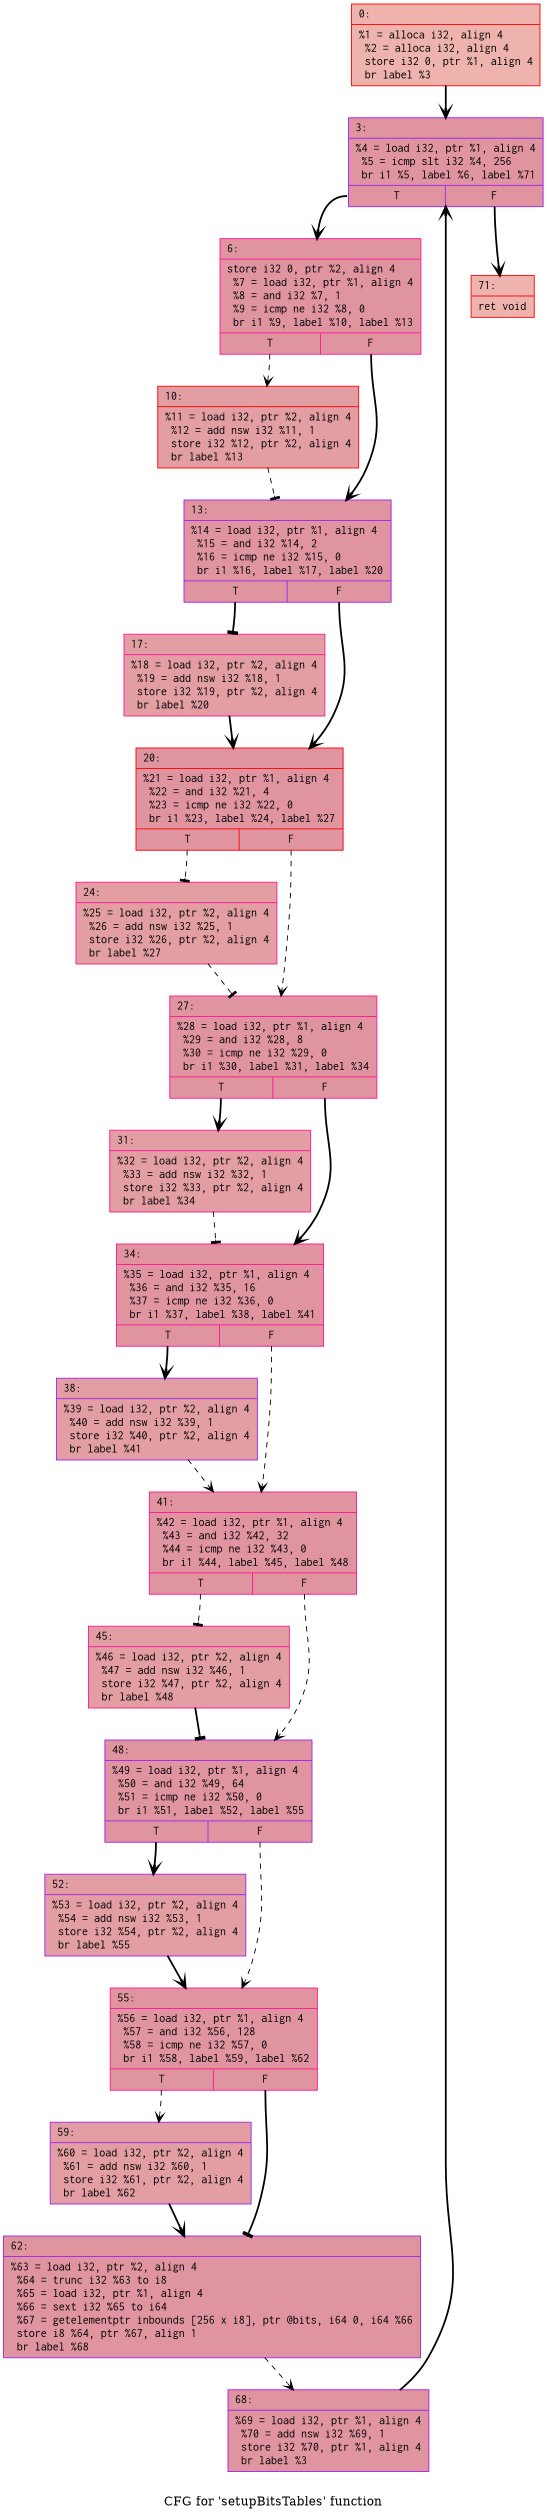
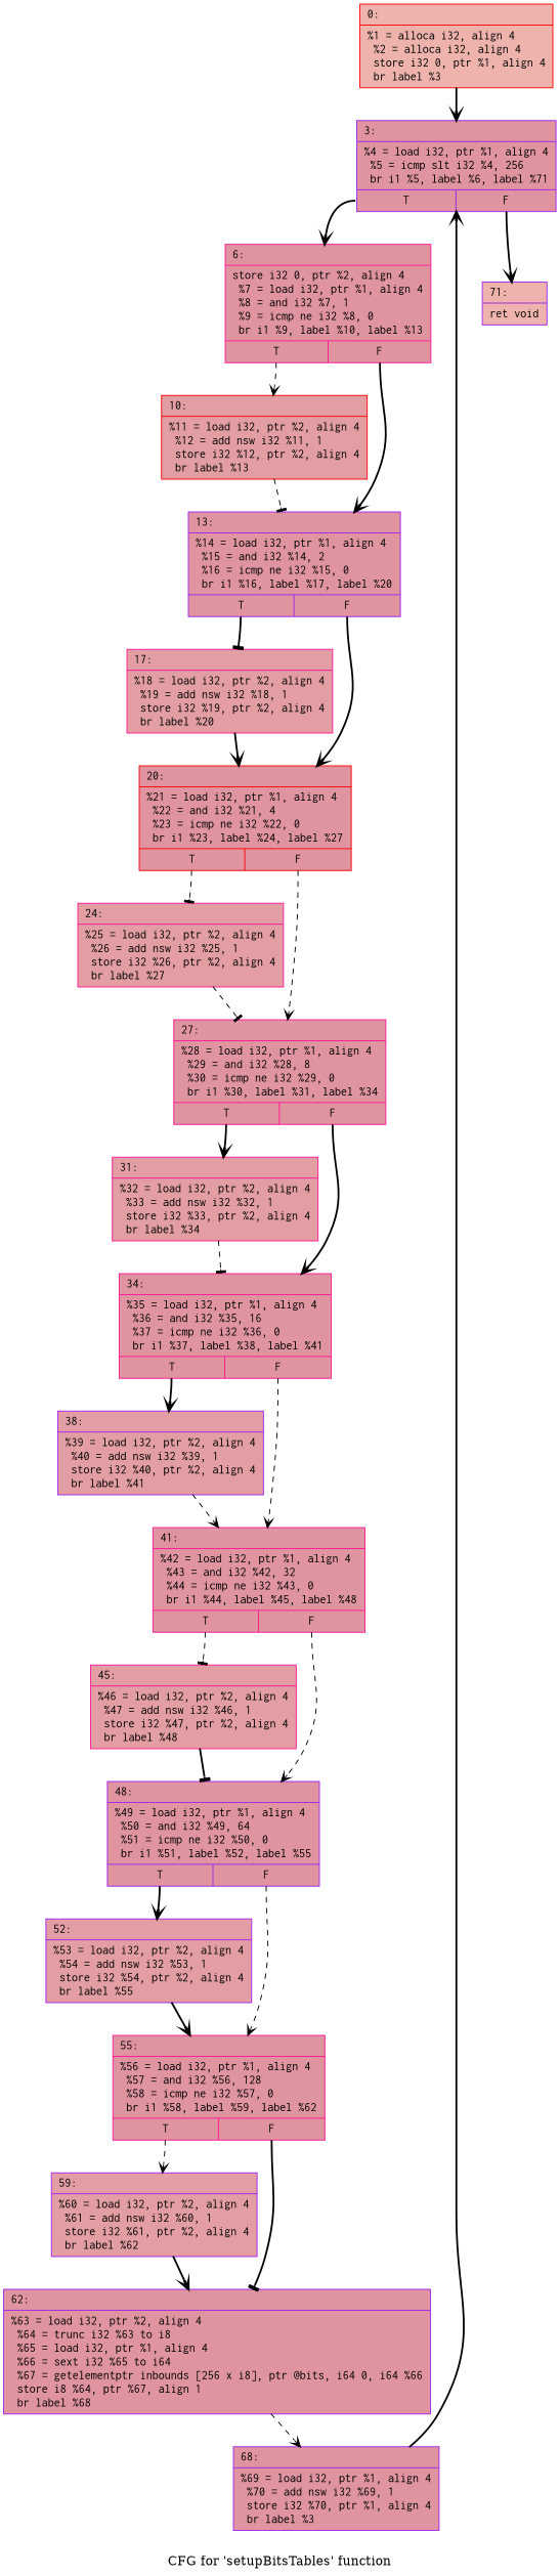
  digraph {
    label="CFG for 'setupBitsTables' function"
    node [color=purple fillcolor="#b70d2870" fontname=Courier shape=record style=filled]
    edge [style=bold arrowhead=vee]
    n1 [color=red fillcolor="#d6524470" label="{0:\l|  %1 = alloca i32, align 4\l  %2 = alloca i32, align 4\l  store i32 0, ptr %1, align 4\l  br label %3\l}"]
    n2 [label="{3:\l|  %4 = load i32, ptr %1, align 4\l  %5 = icmp slt i32 %4, 256\l  br i1 %5, label %6, label %71\l|{<s0>T|<s1>F}}"]
    n3 [color=deeppink label="{6:\l|  store i32 0, ptr %2, align 4\l  %7 = load i32, ptr %1, align 4\l  %8 = and i32 %7, 1\l  %9 = icmp ne i32 %8, 0\l  br i1 %9, label %10, label %13\l|{<s0>T|<s1>F}}"]
-   n4 [color=red fillcolor="#d6524470" label="{71:\l|  ret void\l}"]
+   n4 [fillcolor="#d6524470" label="{71:\l|  ret void\l}"]
    n5 [color=red fillcolor="#be242e70" label="{10:\l|  %11 = load i32, ptr %2, align 4\l  %12 = add nsw i32 %11, 1\l  store i32 %12, ptr %2, align 4\l  br label %13\l}"]
    n6 [label="{13:\l|  %14 = load i32, ptr %1, align 4\l  %15 = and i32 %14, 2\l  %16 = icmp ne i32 %15, 0\l  br i1 %16, label %17, label %20\l|{<s0>T|<s1>F}}"]
    n7 [color=deeppink fillcolor="#be242e70" label="{17:\l|  %18 = load i32, ptr %2, align 4\l  %19 = add nsw i32 %18, 1\l  store i32 %19, ptr %2, align 4\l  br label %20\l}"]
    n8 [color=red label="{20:\l|  %21 = load i32, ptr %1, align 4\l  %22 = and i32 %21, 4\l  %23 = icmp ne i32 %22, 0\l  br i1 %23, label %24, label %27\l|{<s0>T|<s1>F}}"]
    n9 [color=deeppink fillcolor="#be242e70" label="{24:\l|  %25 = load i32, ptr %2, align 4\l  %26 = add nsw i32 %25, 1\l  store i32 %26, ptr %2, align 4\l  br label %27\l}"]
    n10 [color=deeppink label="{27:\l|  %28 = load i32, ptr %1, align 4\l  %29 = and i32 %28, 8\l  %30 = icmp ne i32 %29, 0\l  br i1 %30, label %31, label %34\l|{<s0>T|<s1>F}}"]
    n11 [color=deeppink fillcolor="#be242e70" label="{31:\l|  %32 = load i32, ptr %2, align 4\l  %33 = add nsw i32 %32, 1\l  store i32 %33, ptr %2, align 4\l  br label %34\l}"]
    n12 [color=deeppink label="{34:\l|  %35 = load i32, ptr %1, align 4\l  %36 = and i32 %35, 16\l  %37 = icmp ne i32 %36, 0\l  br i1 %37, label %38, label %41\l|{<s0>T|<s1>F}}"]
    n13 [fillcolor="#be242e70" label="{38:\l|  %39 = load i32, ptr %2, align 4\l  %40 = add nsw i32 %39, 1\l  store i32 %40, ptr %2, align 4\l  br label %41\l}"]
    n14 [color=deeppink label="{41:\l|  %42 = load i32, ptr %1, align 4\l  %43 = and i32 %42, 32\l  %44 = icmp ne i32 %43, 0\l  br i1 %44, label %45, label %48\l|{<s0>T|<s1>F}}"]
    n15 [color=deeppink fillcolor="#be242e70" label="{45:\l|  %46 = load i32, ptr %2, align 4\l  %47 = add nsw i32 %46, 1\l  store i32 %47, ptr %2, align 4\l  br label %48\l}"]
    n16 [label="{48:\l|  %49 = load i32, ptr %1, align 4\l  %50 = and i32 %49, 64\l  %51 = icmp ne i32 %50, 0\l  br i1 %51, label %52, label %55\l|{<s0>T|<s1>F}}"]
    n17 [fillcolor="#be242e70" label="{52:\l|  %53 = load i32, ptr %2, align 4\l  %54 = add nsw i32 %53, 1\l  store i32 %54, ptr %2, align 4\l  br label %55\l}"]
    n18 [color=deeppink label="{55:\l|  %56 = load i32, ptr %1, align 4\l  %57 = and i32 %56, 128\l  %58 = icmp ne i32 %57, 0\l  br i1 %58, label %59, label %62\l|{<s0>T|<s1>F}}"]
    n19 [fillcolor="#be242e70" label="{59:\l|  %60 = load i32, ptr %2, align 4\l  %61 = add nsw i32 %60, 1\l  store i32 %61, ptr %2, align 4\l  br label %62\l}"]
    n20 [label="{62:\l|  %63 = load i32, ptr %2, align 4\l  %64 = trunc i32 %63 to i8\l  %65 = load i32, ptr %1, align 4\l  %66 = sext i32 %65 to i64\l  %67 = getelementptr inbounds [256 x i8], ptr @bits, i64 0, i64 %66\l  store i8 %64, ptr %67, align 1\l  br label %68\l}"]
    n21 [label="{68:\l|  %69 = load i32, ptr %1, align 4\l  %70 = add nsw i32 %69, 1\l  store i32 %70, ptr %1, align 4\l  br label %3\l}"]
    n1 -> n2
    n2 -> n3 [tailport=s0]
    n2 -> n4 [tailport=s1]
    n3 -> n5 [tailport=s0 style=dashed]
    n3 -> n6 [tailport=s1]
    n5 -> n6 [style=dashed arrowhead=tee]
    n6 -> n7 [tailport=s0 arrowhead=tee]
    n6 -> n8 [tailport=s1]
    n7 -> n8
    n8 -> n9 [tailport=s0 style=dashed arrowhead=tee]
    n8 -> n10 [tailport=s1 style=dashed]
    n9 -> n10 [style=dashed arrowhead=tee]
    n10 -> n11 [tailport=s0]
    n10 -> n12 [tailport=s1]
    n11 -> n12 [style=dashed arrowhead=tee]
    n12 -> n13 [tailport=s0]
    n12 -> n14 [tailport=s1 style=dashed]
    n13 -> n14 [style=dashed]
    n14 -> n15 [tailport=s0 style=dashed arrowhead=tee]
    n14 -> n16 [tailport=s1 style=dashed]
    n15 -> n16 [arrowhead=tee]
    n16 -> n17 [tailport=s0]
    n16 -> n18 [tailport=s1 style=dashed]
    n17 -> n18
    n18 -> n19 [tailport=s0 style=dashed]
    n18 -> n20 [tailport=s1 arrowhead=tee]
    n19 -> n20
    n20 -> n21 [style=dashed]
    n21 -> n2
  }
